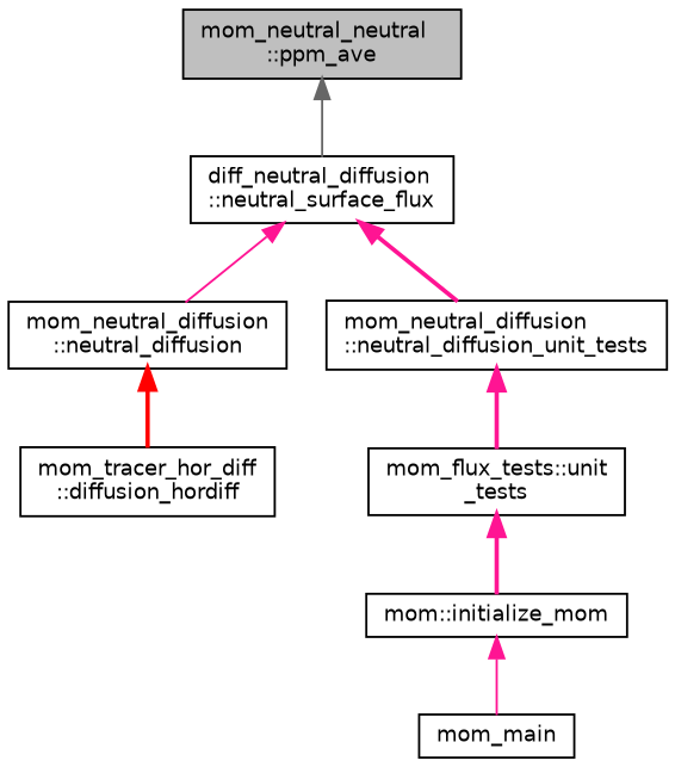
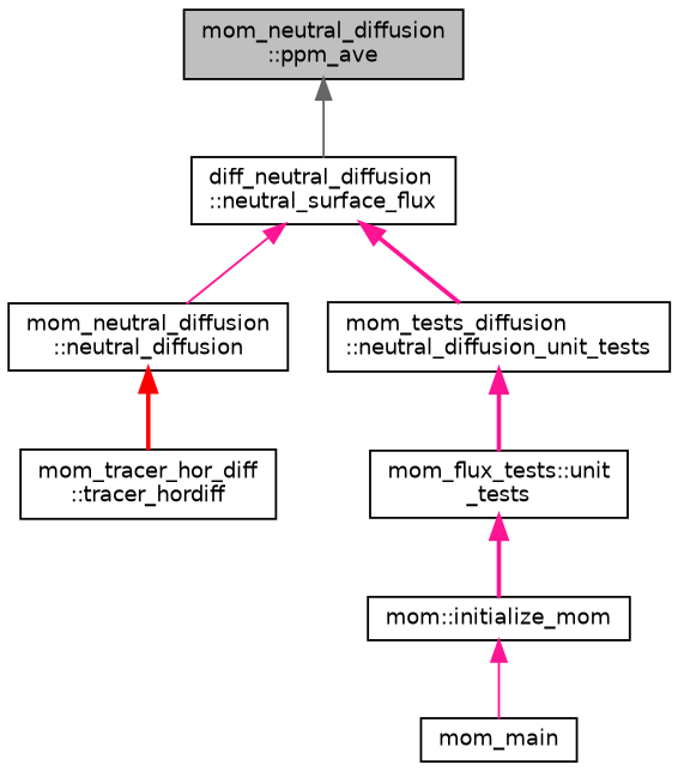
  digraph {
    rankdir=TB
    node [color=black fillcolor=white fontname=Helvetica fontsize=10 shape=record style=filled]
    edge [color=deeppink dir=back fontname=Helvetica fontsize=10 labelfontname=Helvetica labelfontsize=10 style=bold]
-   n1 [fillcolor=grey75 fontcolor=black height=0.2 label="mom_neutral_neutral\l::ppm_ave" width=0.4]
+   n1 [fillcolor=grey75 fontcolor=black height=0.2 label="mom_neutral_diffusion\l::ppm_ave" width=0.4]
    n2 [height=0.2 label="diff_neutral_diffusion\l::neutral_surface_flux" width=0.4]
    n3 [height=0.2 label="mom_neutral_diffusion\l::neutral_diffusion" width=0.4]
-   n4 [height=0.2 label="mom_neutral_diffusion\l::neutral_diffusion_unit_tests" width=0.4]
-   n5 [height=0.2 label="mom_tracer_hor_diff\l::diffusion_hordiff" width=0.4]
+   n4 [height=0.2 label="mom_tests_diffusion\l::neutral_diffusion_unit_tests" width=0.4]
+   n5 [height=0.2 label="mom_tracer_hor_diff\l::tracer_hordiff" width=0.4]
    n6 [height=0.2 label="mom_flux_tests::unit\l_tests" width=0.4]
    n7 [height=0.2 label="mom::initialize_mom" width=0.4]
    n8 [height=0.2 label=mom_main width=0.4]
    n1 -> n2 [color=gray40 style=solid]
    n2 -> n3 [style=solid]
    n2 -> n4
    n3 -> n5 [color=red]
    n4 -> n6
    n6 -> n7
    n7 -> n8 [style=solid]
  }
